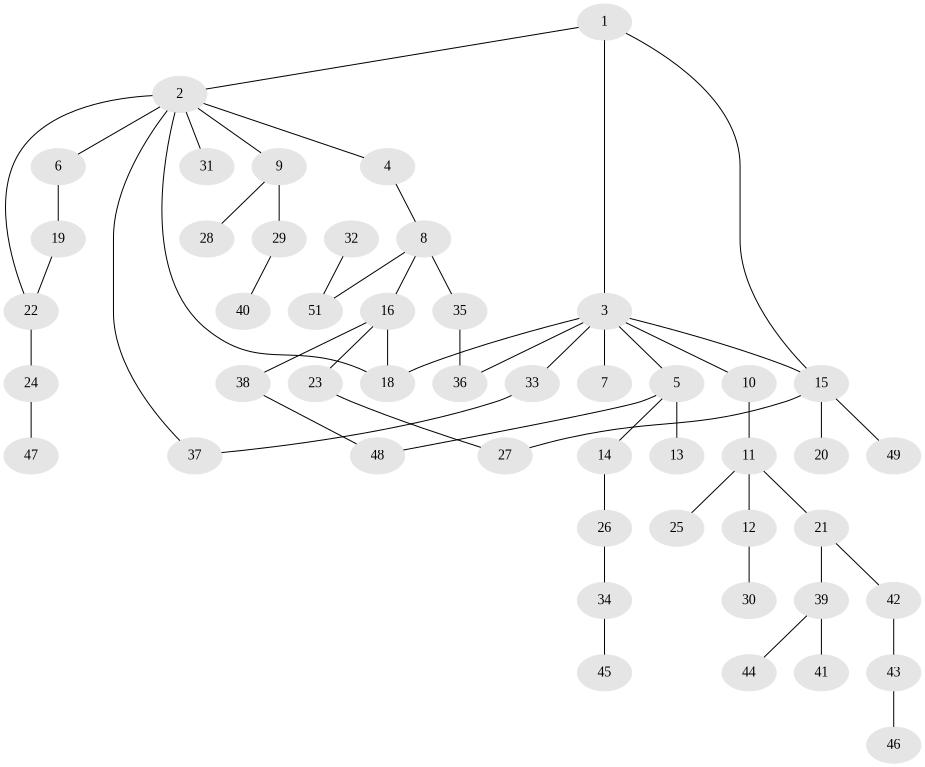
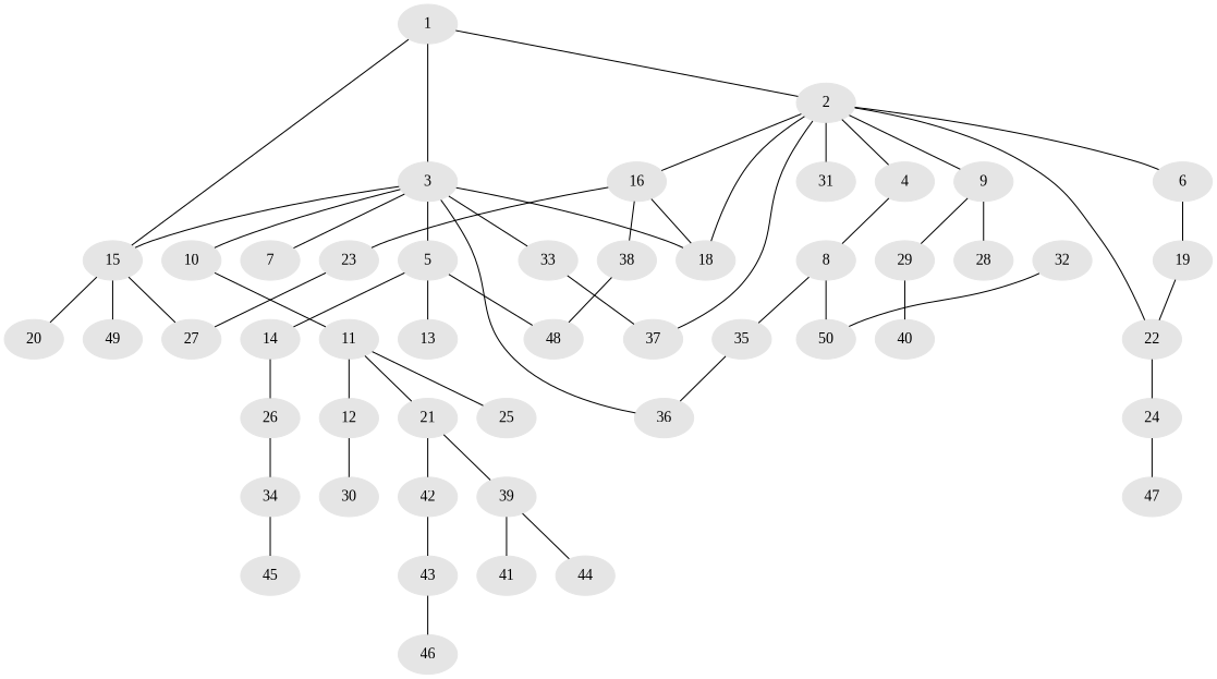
  graph {
    fontname="Liberation Serif"
    node [color=gray90 fontname="Liberation Serif" style=filled]
    edge [fontname="Liberation Serif" weight=1.0]
    1
    2
    3
    15
    4
    6
    9
    16
    18
    22
    31
    37
    5
    7
    10
    33
    36
    20
    27
    49
    8
    19
    28
    29
    23
    38
    24
    13
    14
    48
    11
    35
-   50 [label=51]
+   50
    26
    40
    25
    12
    21
    30
    39
    42
    34
    32
    44
    41
    43
    47
    45
    46
    1 -- 2
    1 -- 3
    1 -- 15
    2 -- 4
    2 -- 6
    2 -- 9
-   8 -- 16
+   2 -- 16
    2 -- 18
    2 -- 22
    2 -- 31
    2 -- 37
    3 -- 15
    3 -- 18
    3 -- 5
    3 -- 7
    3 -- 10
    3 -- 33
    3 -- 36
    15 -- 20
    15 -- 27
    15 -- 49
    4 -- 8
    6 -- 19
    9 -- 28
    9 -- 29
    16 -- 18
    16 -- 23
    16 -- 38
    22 -- 24
    5 -- 13
    5 -- 14
    5 -- 48
    10 -- 11
    33 -- 37
    8 -- 35
    8 -- 50
    19 -- 22
    29 -- 40
    23 -- 27
    38 -- 48
    24 -- 47
    14 -- 26
    11 -- 25
    11 -- 12
    11 -- 21
    35 -- 36
    26 -- 34
    12 -- 30
    21 -- 39
    21 -- 42
    39 -- 44
    39 -- 41
    42 -- 43
    34 -- 45
    32 -- 50
    43 -- 46
  }
